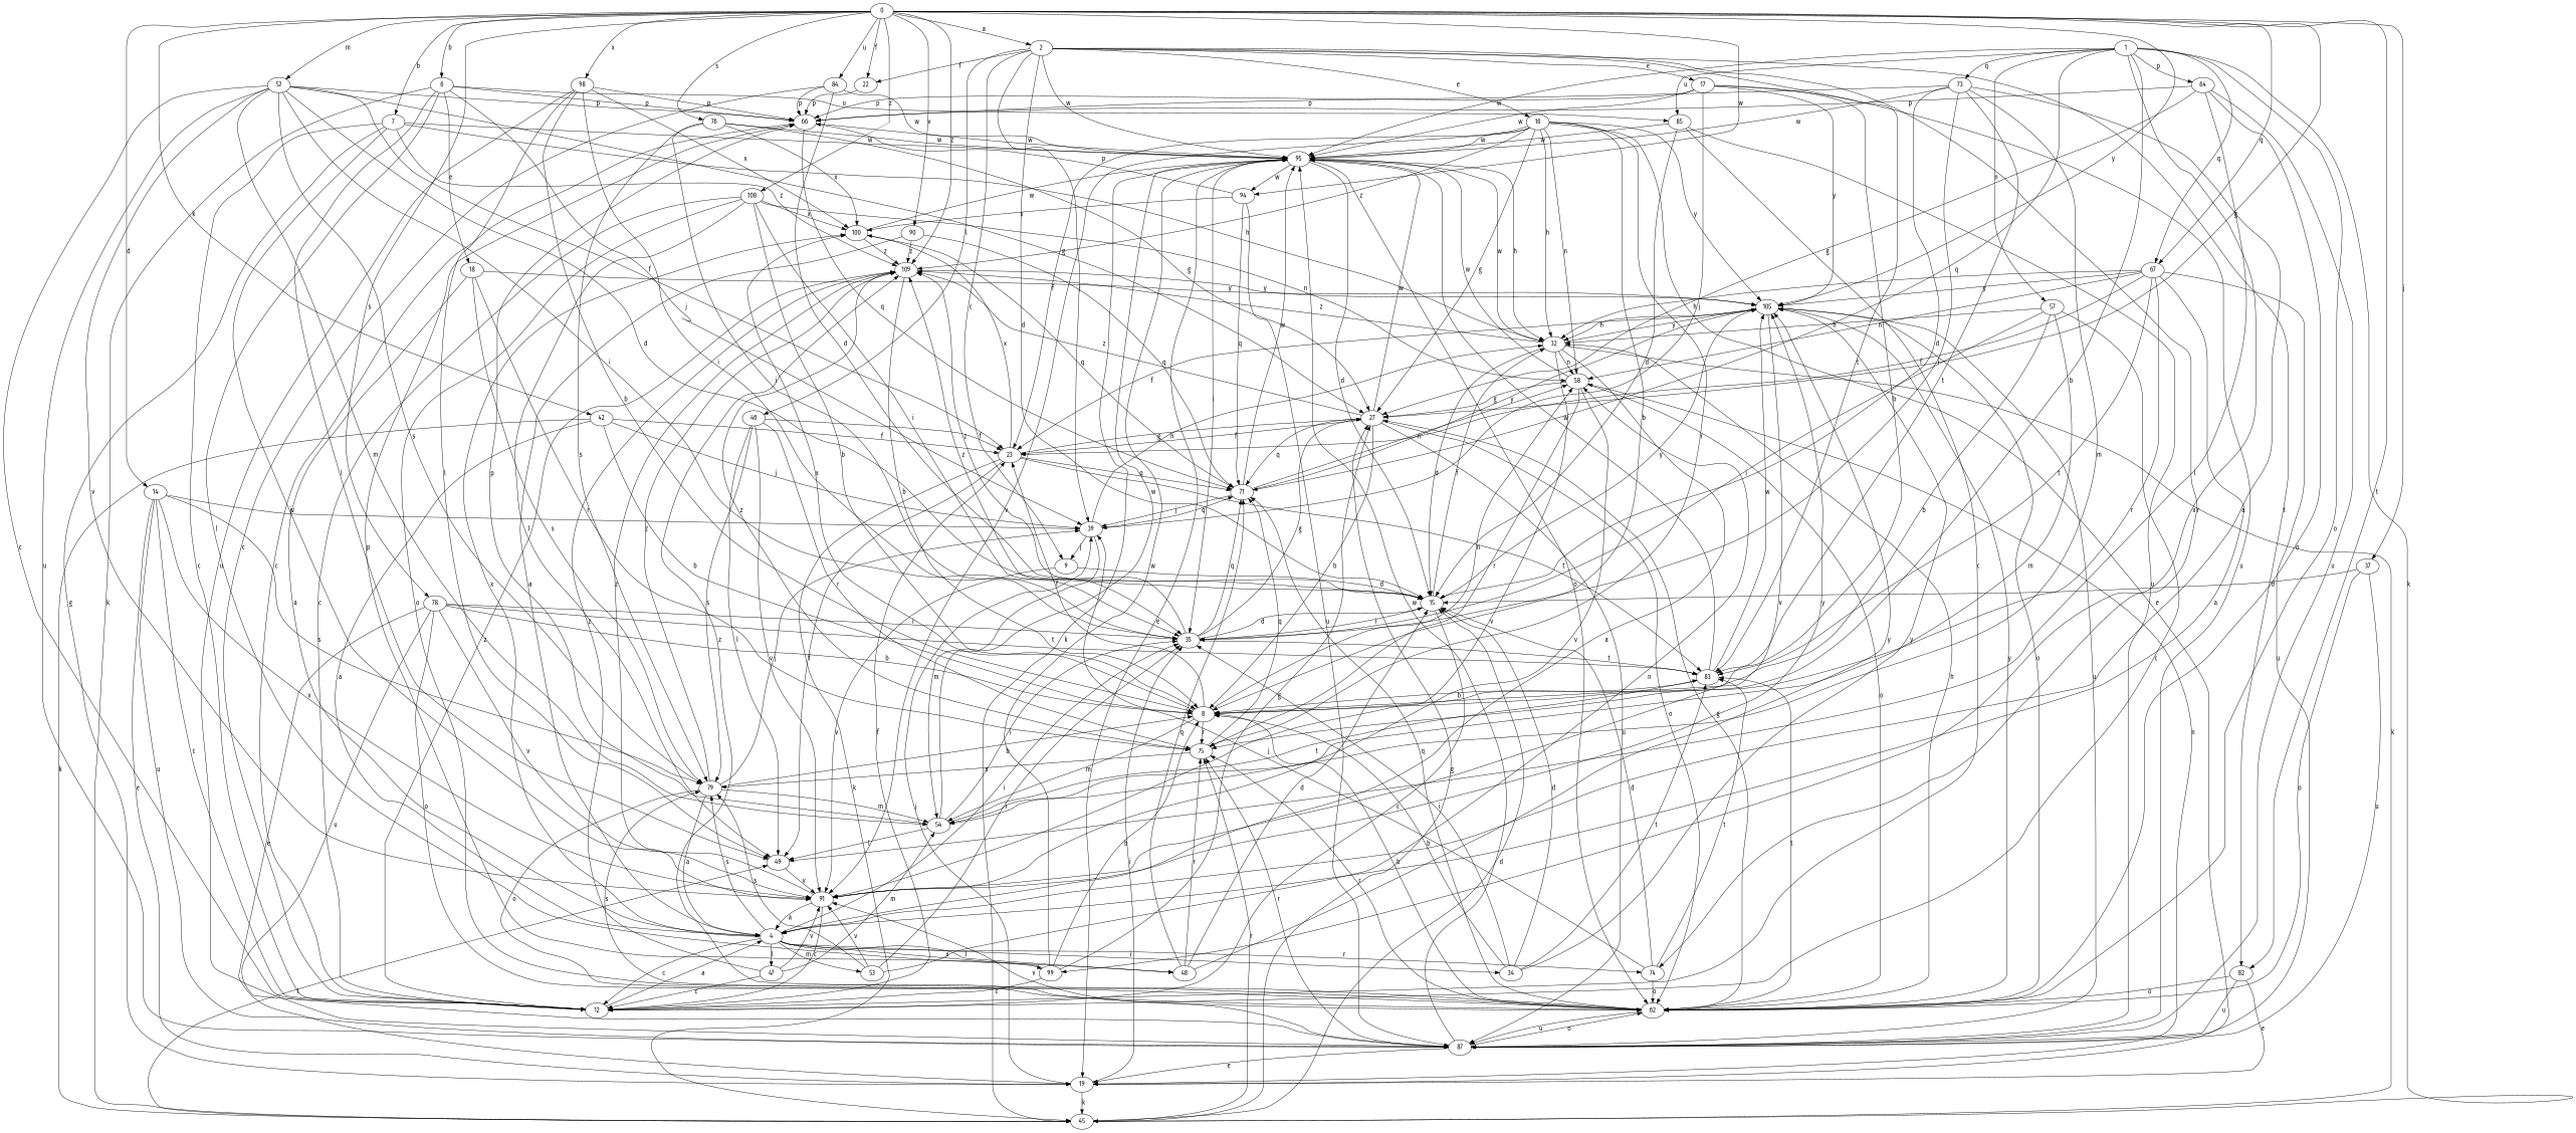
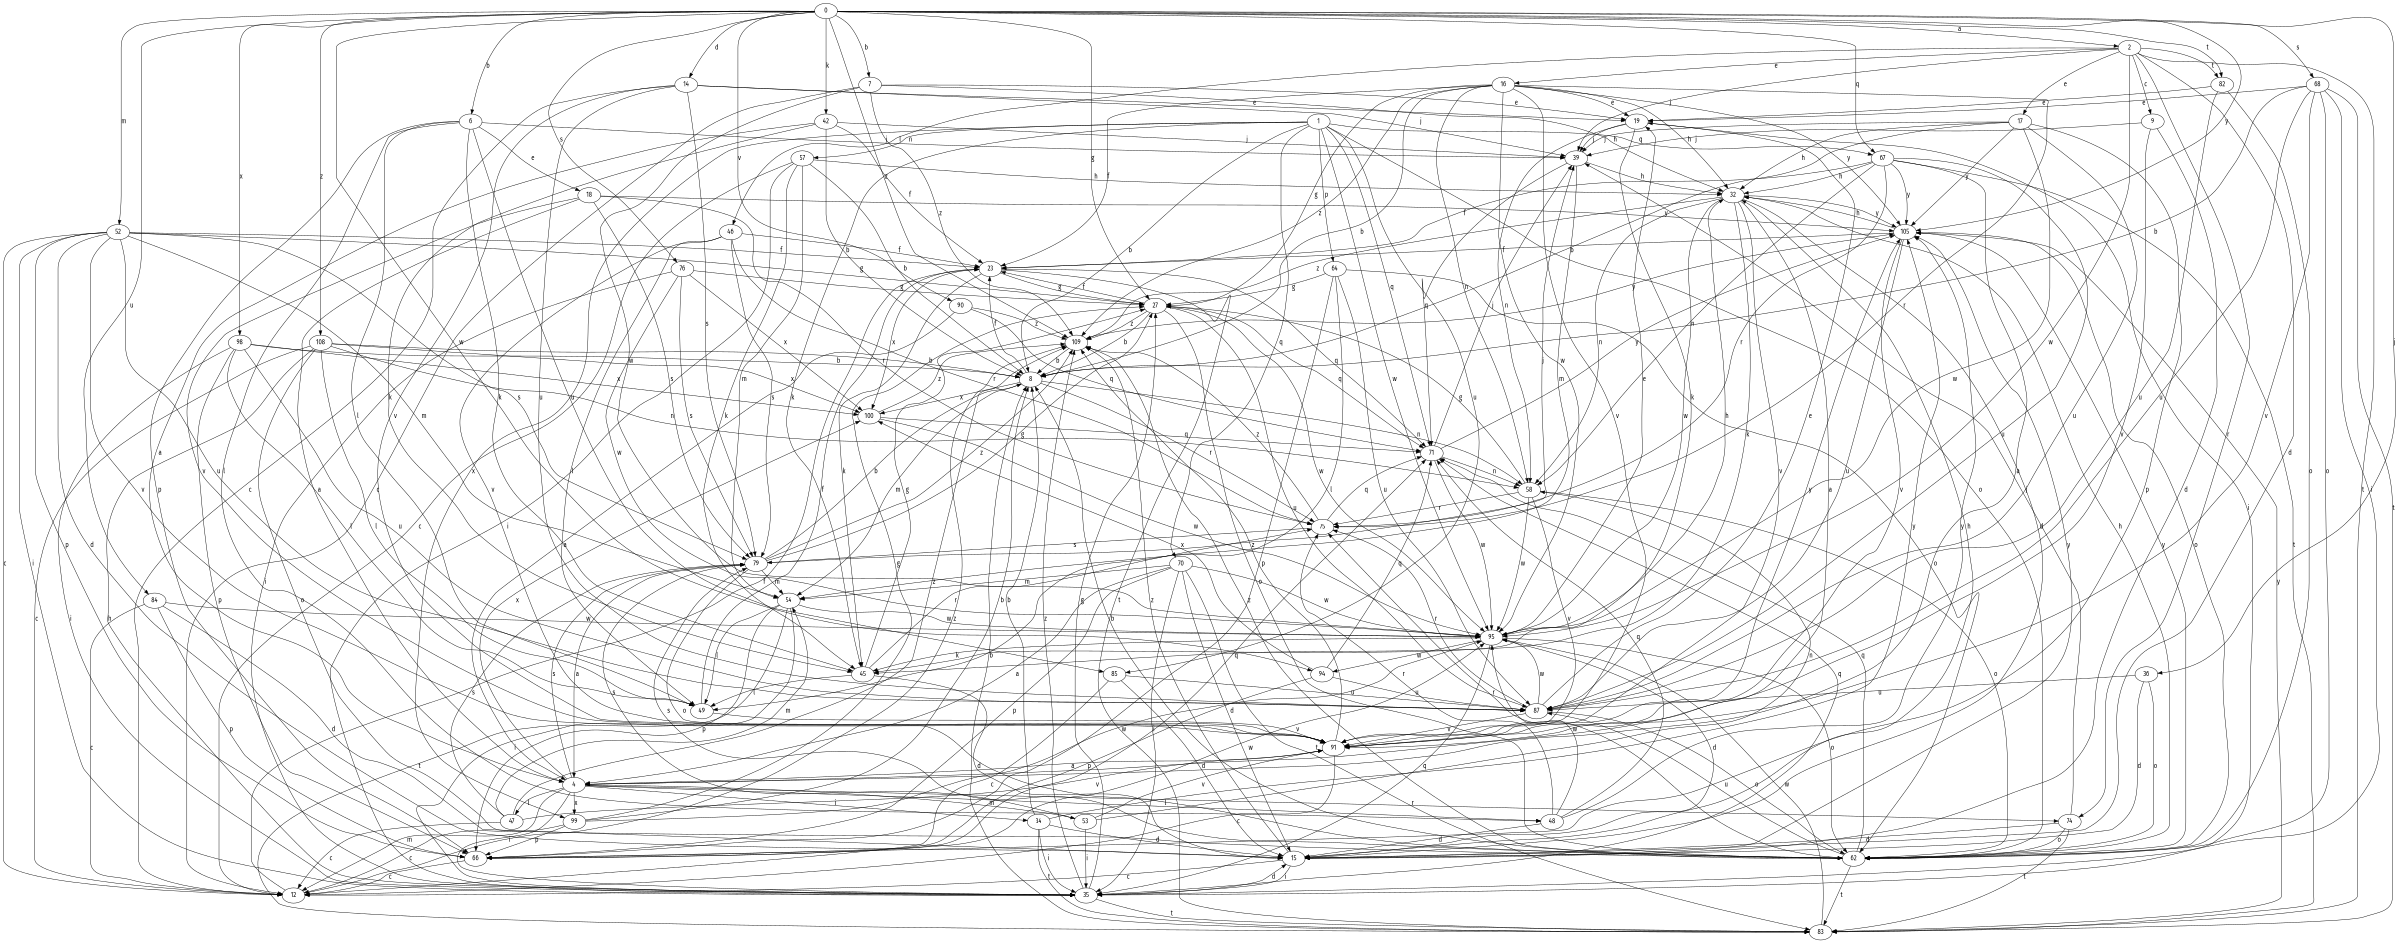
  strict digraph {
    fontname="Fira Sans"
    node [fontname="Fira Sans"]
    edge [fontname="Fira Sans"]
    0
    2
    6
    7
    14
-   22
    27
-   37
+   37 [label=36]
    42
    52
    67
    76
-   78
+   78 [label=68]
    82
    84
    90
    94
    98
    105
    108
    109
    95
    9
    15
    16
    17
    39
    46
    74
    83
    45
    85
    48
    18
    49
    66
    12
    19
    32
    79
    91
    87
    8
    62
    71
    23
    4
    35
    54
    58
    75
    100
    1
    57
    64
-   70 [label=73]
+   70
    99
    34
    47
    53
    0 -> 2 [label=a]
    0 -> 6 [label=b]
    0 -> 7 [label=b]
    0 -> 14 [label=d]
-   0 -> 22 [label=f]
    0 -> 27 [label=g]
    0 -> 37 [label=j]
    0 -> 42 [label=k]
    0 -> 52 [label=m]
    0 -> 67 [label=q]
    0 -> 76 [label=s]
    0 -> 78 [label=s]
    0 -> 82 [label=t]
    0 -> 84 [label=u]
    0 -> 90 [label=v]
    0 -> 94 [label=w]
    0 -> 98 [label=x]
    0 -> 105 [label=y]
    0 -> 108 [label=z]
    0 -> 109 [label=z]
-   2 -> 22 [label=f]
    2 -> 82 [label=t]
    2 -> 95 [label=w]
    2 -> 9 [label=c]
    2 -> 15 [label=d]
    2 -> 16 [label=e]
    2 -> 17 [label=e]
    2 -> 39 [label=j]
    2 -> 46 [label=l]
    2 -> 74 [label=r]
    2 -> 83 [label=t]
    6 -> 39 [label=j]
    6 -> 45 [label=k]
    6 -> 85 [label=u]
    6 -> 48 [label=l]
    6 -> 18 [label=e]
    6 -> 49 [label=l]
    6 -> 66 [label=p]
    7 -> 109 [label=z]
    7 -> 95 [label=w]
    7 -> 12 [label=c]
-   7 -> 19 [label=g]
+   7 -> 19 [label=e]
    7 -> 32 [label=h]
    14 -> 39 [label=j]
    14 -> 12 [label=c]
    14 -> 19 [label=e]
    14 -> 79 [label=s]
    14 -> 91 [label=v]
    14 -> 87 [label=u]
-   22 -> 66 [label=p]
    27 -> 109 [label=z]
    27 -> 95 [label=w]
    27 -> 87 [label=u]
    27 -> 8 [label=b]
    27 -> 62 [label=o]
    27 -> 71 [label=q]
    27 -> 23 [label=f]
    37 -> 15 [label=d]
    37 -> 87 [label=u]
    37 -> 62 [label=o]
    42 -> 39 [label=j]
    42 -> 45 [label=k]
    42 -> 8 [label=b]
    42 -> 23 [label=f]
    42 -> 4 [label=a]
    52 -> 27 [label=g]
    52 -> 15 [label=d]
    52 -> 66 [label=p]
    52 -> 12 [label=c]
    52 -> 79 [label=s]
    52 -> 91 [label=v]
    52 -> 87 [label=u]
    52 -> 23 [label=f]
    52 -> 35 [label=i]
    52 -> 54 [label=m]
    67 -> 105 [label=y]
    67 -> 83 [label=t]
    67 -> 32 [label=h]
    67 -> 87 [label=u]
    67 -> 23 [label=f]
    67 -> 4 [label=a]
    67 -> 58 [label=n]
    67 -> 75 [label=r]
    76 -> 27 [label=g]
    76 -> 95 [label=w]
    76 -> 79 [label=s]
    76 -> 35 [label=i]
    76 -> 100 [label=x]
    78 -> 83 [label=t]
    78 -> 19 [label=e]
    78 -> 91 [label=v]
    78 -> 87 [label=u]
    78 -> 8 [label=b]
    78 -> 62 [label=o]
    78 -> 35 [label=i]
    82 -> 19 [label=e]
    82 -> 87 [label=u]
    82 -> 62 [label=o]
    84 -> 95 [label=w]
    84 -> 15 [label=d]
    84 -> 66 [label=p]
    84 -> 12 [label=c]
    90 -> 109 [label=z]
    90 -> 71 [label=q]
    90 -> 4 [label=a]
    94 -> 66 [label=p]
    94 -> 87 [label=u]
    94 -> 71 [label=q]
    94 -> 100 [label=x]
    98 -> 49 [label=l]
    98 -> 66 [label=p]
    98 -> 87 [label=u]
    98 -> 8 [label=b]
    98 -> 35 [label=i]
    98 -> 100 [label=x]
    105 -> 32 [label=h]
    105 -> 91 [label=v]
    105 -> 87 [label=u]
    105 -> 62 [label=o]
    105 -> 23 [label=f]
    108 -> 49 [label=l]
    108 -> 12 [label=c]
    108 -> 8 [label=b]
    108 -> 62 [label=o]
-   108 -> 35 [label=i]
+   108 -> 35 [label=h]
    108 -> 58 [label=n]
    108 -> 100 [label=x]
    109 -> 105 [label=y]
    109 -> 8 [label=b]
    95 -> 94 [label=w]
    95 -> 15 [label=d]
    95 -> 45 [label=k]
    95 -> 19 [label=e]
    95 -> 32 [label=h]
    95 -> 62 [label=o]
-   95 -> 35 [label=i]
+   95 -> 35 [label=q]
    9 -> 15 [label=d]
-   39 -> 9 [label=j]
+   9 -> 39 [label=j]
    9 -> 91 [label=v]
    15 -> 105 [label=y]
    15 -> 109 [label=z]
    15 -> 12 [label=c]
-   15 -> 32 [label=f]
+   15 -> 32 [label=h]
    15 -> 35 [label=i]
    16 -> 27 [label=g]
    16 -> 105 [label=y]
    16 -> 109 [label=z]
    16 -> 95 [label=w]
    16 -> 19 [label=e]
    16 -> 32 [label=h]
    16 -> 91 [label=v]
    16 -> 8 [label=b]
    16 -> 23 [label=f]
    16 -> 58 [label=n]
    16 -> 75 [label=r]
    17 -> 105 [label=y]
    17 -> 95 [label=w]
    17 -> 39 [label=j]
    17 -> 66 [label=p]
+   17 -> 32 [label=h]
    17 -> 87 [label=u]
    17 -> 8 [label=b]
    39 -> 32 [label=h]
    39 -> 71 [label=q]
    39 -> 54 [label=m]
    46 -> 49 [label=l]
    46 -> 79 [label=s]
    46 -> 91 [label=v]
    46 -> 23 [label=f]
    46 -> 75 [label=r]
    74 -> 15 [label=d]
    74 -> 39 [label=j]
    74 -> 83 [label=t]
    74 -> 62 [label=o]
-   83 -> 105 [label=w]
+   83 -> 105 [label=y]
    83 -> 95 [label=w]
    83 -> 8 [label=b]
    45 -> 27 [label=g]
    45 -> 15 [label=d]
    45 -> 49 [label=l]
    45 -> 75 [label=r]
    85 -> 15 [label=d]
    85 -> 12 [label=c]
    85 -> 87 [label=u]
    48 -> 105 [label=y]
-   85 -> 95 [label=w]
+   48 -> 95 [label=w]
    48 -> 15 [label=d]
    48 -> 71 [label=q]
    48 -> 75 [label=r]
    18 -> 105 [label=y]
    18 -> 79 [label=s]
-   7 -> 91 [label=v]
+   18 -> 91 [label=v]
    18 -> 4 [label=a]
    18 -> 75 [label=r]
    49 -> 91 [label=v]
-   23 -> 49 [label=f]
+   49 -> 23 [label=f]
    66 -> 95 [label=w]
    66 -> 12 [label=c]
    66 -> 71 [label=q]
    12 -> 109 [label=z]
    12 -> 23 [label=f]
-   12 -> 4 [label=a]
    19 -> 39 [label=j]
    19 -> 45 [label=k]
    19 -> 35 [label=i]
    19 -> 58 [label=n]
    32 -> 105 [label=y]
    32 -> 109 [label=z]
    32 -> 95 [label=w]
    32 -> 15 [label=d]
    32 -> 45 [label=k]
    32 -> 91 [label=v]
    32 -> 4 [label=a]
    32 -> 58 [label=n]
    79 -> 109 [label=z]
    79 -> 39 [label=j]
    79 -> 8 [label=b]
    79 -> 62 [label=o]
    79 -> 4 [label=a]
    79 -> 54 [label=m]
    91 -> 105 [label=y]
    91 -> 109 [label=z]
    91 -> 12 [label=c]
    91 -> 4 [label=a]
    87 -> 95 [label=w]
    87 -> 19 [label=e]
    87 -> 91 [label=v]
    87 -> 62 [label=o]
    87 -> 75 [label=r]
    8 -> 23 [label=f]
    8 -> 54 [label=m]
    8 -> 58 [label=n]
    8 -> 75 [label=r]
    8 -> 100 [label=x]
-   62 -> 27 [label=g]
+   79 -> 27 [label=g]
    62 -> 105 [label=y]
    62 -> 109 [label=z]
    62 -> 83 [label=t]
    62 -> 32 [label=h]
    62 -> 79 [label=s]
    62 -> 87 [label=u]
    62 -> 8 [label=b]
    62 -> 71 [label=q]
    62 -> 75 [label=r]
    71 -> 105 [label=y]
    71 -> 95 [label=w]
    71 -> 39 [label=j]
    71 -> 58 [label=n]
    23 -> 27 [label=g]
    23 -> 83 [label=t]
    23 -> 45 [label=k]
    23 -> 71 [label=q]
    23 -> 100 [label=x]
    4 -> 74 [label=r]
    4 -> 48 [label=l]
-   4 -> 12 [label=c]
+   4 -> 12 [label=m]
    4 -> 79 [label=s]
    4 -> 35 [label=i]
    4 -> 100 [label=x]
    4 -> 99 [label=x]
    4 -> 34 [label=i]
    4 -> 47 [label=l]
    4 -> 53 [label=m]
    35 -> 27 [label=g]
    35 -> 109 [label=z]
    35 -> 15 [label=d]
    35 -> 83 [label=t]
    35 -> 71 [label=q]
    54 -> 95 [label=w]
    54 -> 83 [label=t]
    54 -> 49 [label=l]
    54 -> 66 [label=p]
    54 -> 35 [label=i]
    58 -> 27 [label=g]
    58 -> 95 [label=w]
    58 -> 91 [label=v]
    58 -> 62 [label=o]
    58 -> 75 [label=r]
    75 -> 109 [label=z]
    75 -> 79 [label=s]
    75 -> 71 [label=q]
    100 -> 109 [label=z]
    100 -> 95 [label=w]
    100 -> 71 [label=q]
    1 -> 67 [label=q]
    1 -> 95 [label=w]
    1 -> 45 [label=k]
    1 -> 85 [label=u]
    1 -> 8 [label=b]
    1 -> 62 [label=o]
    1 -> 71 [label=q]
    1 -> 57 [label=n]
    1 -> 64 [label=p]
    1 -> 70 [label=q]
    1 -> 99 [label=x]
+   57 -> 45 [label=k]
    57 -> 12 [label=c]
    57 -> 32 [label=h]
    57 -> 8 [label=b]
    57 -> 35 [label=i]
    57 -> 54 [label=m]
    64 -> 27 [label=g]
    64 -> 49 [label=l]
    64 -> 66 [label=p]
    64 -> 87 [label=u]
    64 -> 62 [label=o]
    70 -> 95 [label=w]
    70 -> 15 [label=d]
    70 -> 83 [label=t]
    70 -> 66 [label=p]
    70 -> 4 [label=a]
    70 -> 35 [label=i]
    70 -> 54 [label=m]
    99 -> 27 [label=g]
    99 -> 95 [label=w]
    99 -> 66 [label=p]
    99 -> 12 [label=c]
    99 -> 8 [label=b]
    34 -> 105 [label=y]
    34 -> 15 [label=d]
    34 -> 83 [label=t]
    34 -> 8 [label=b]
    34 -> 35 [label=i]
    47 -> 109 [label=z]
    47 -> 12 [label=c]
+   47 -> 79 [label=s]
    47 -> 91 [label=v]
    47 -> 54 [label=m]
    53 -> 79 [label=s]
    53 -> 91 [label=v]
    53 -> 35 [label=i]
    53 -> 58 [label=n]
  }
